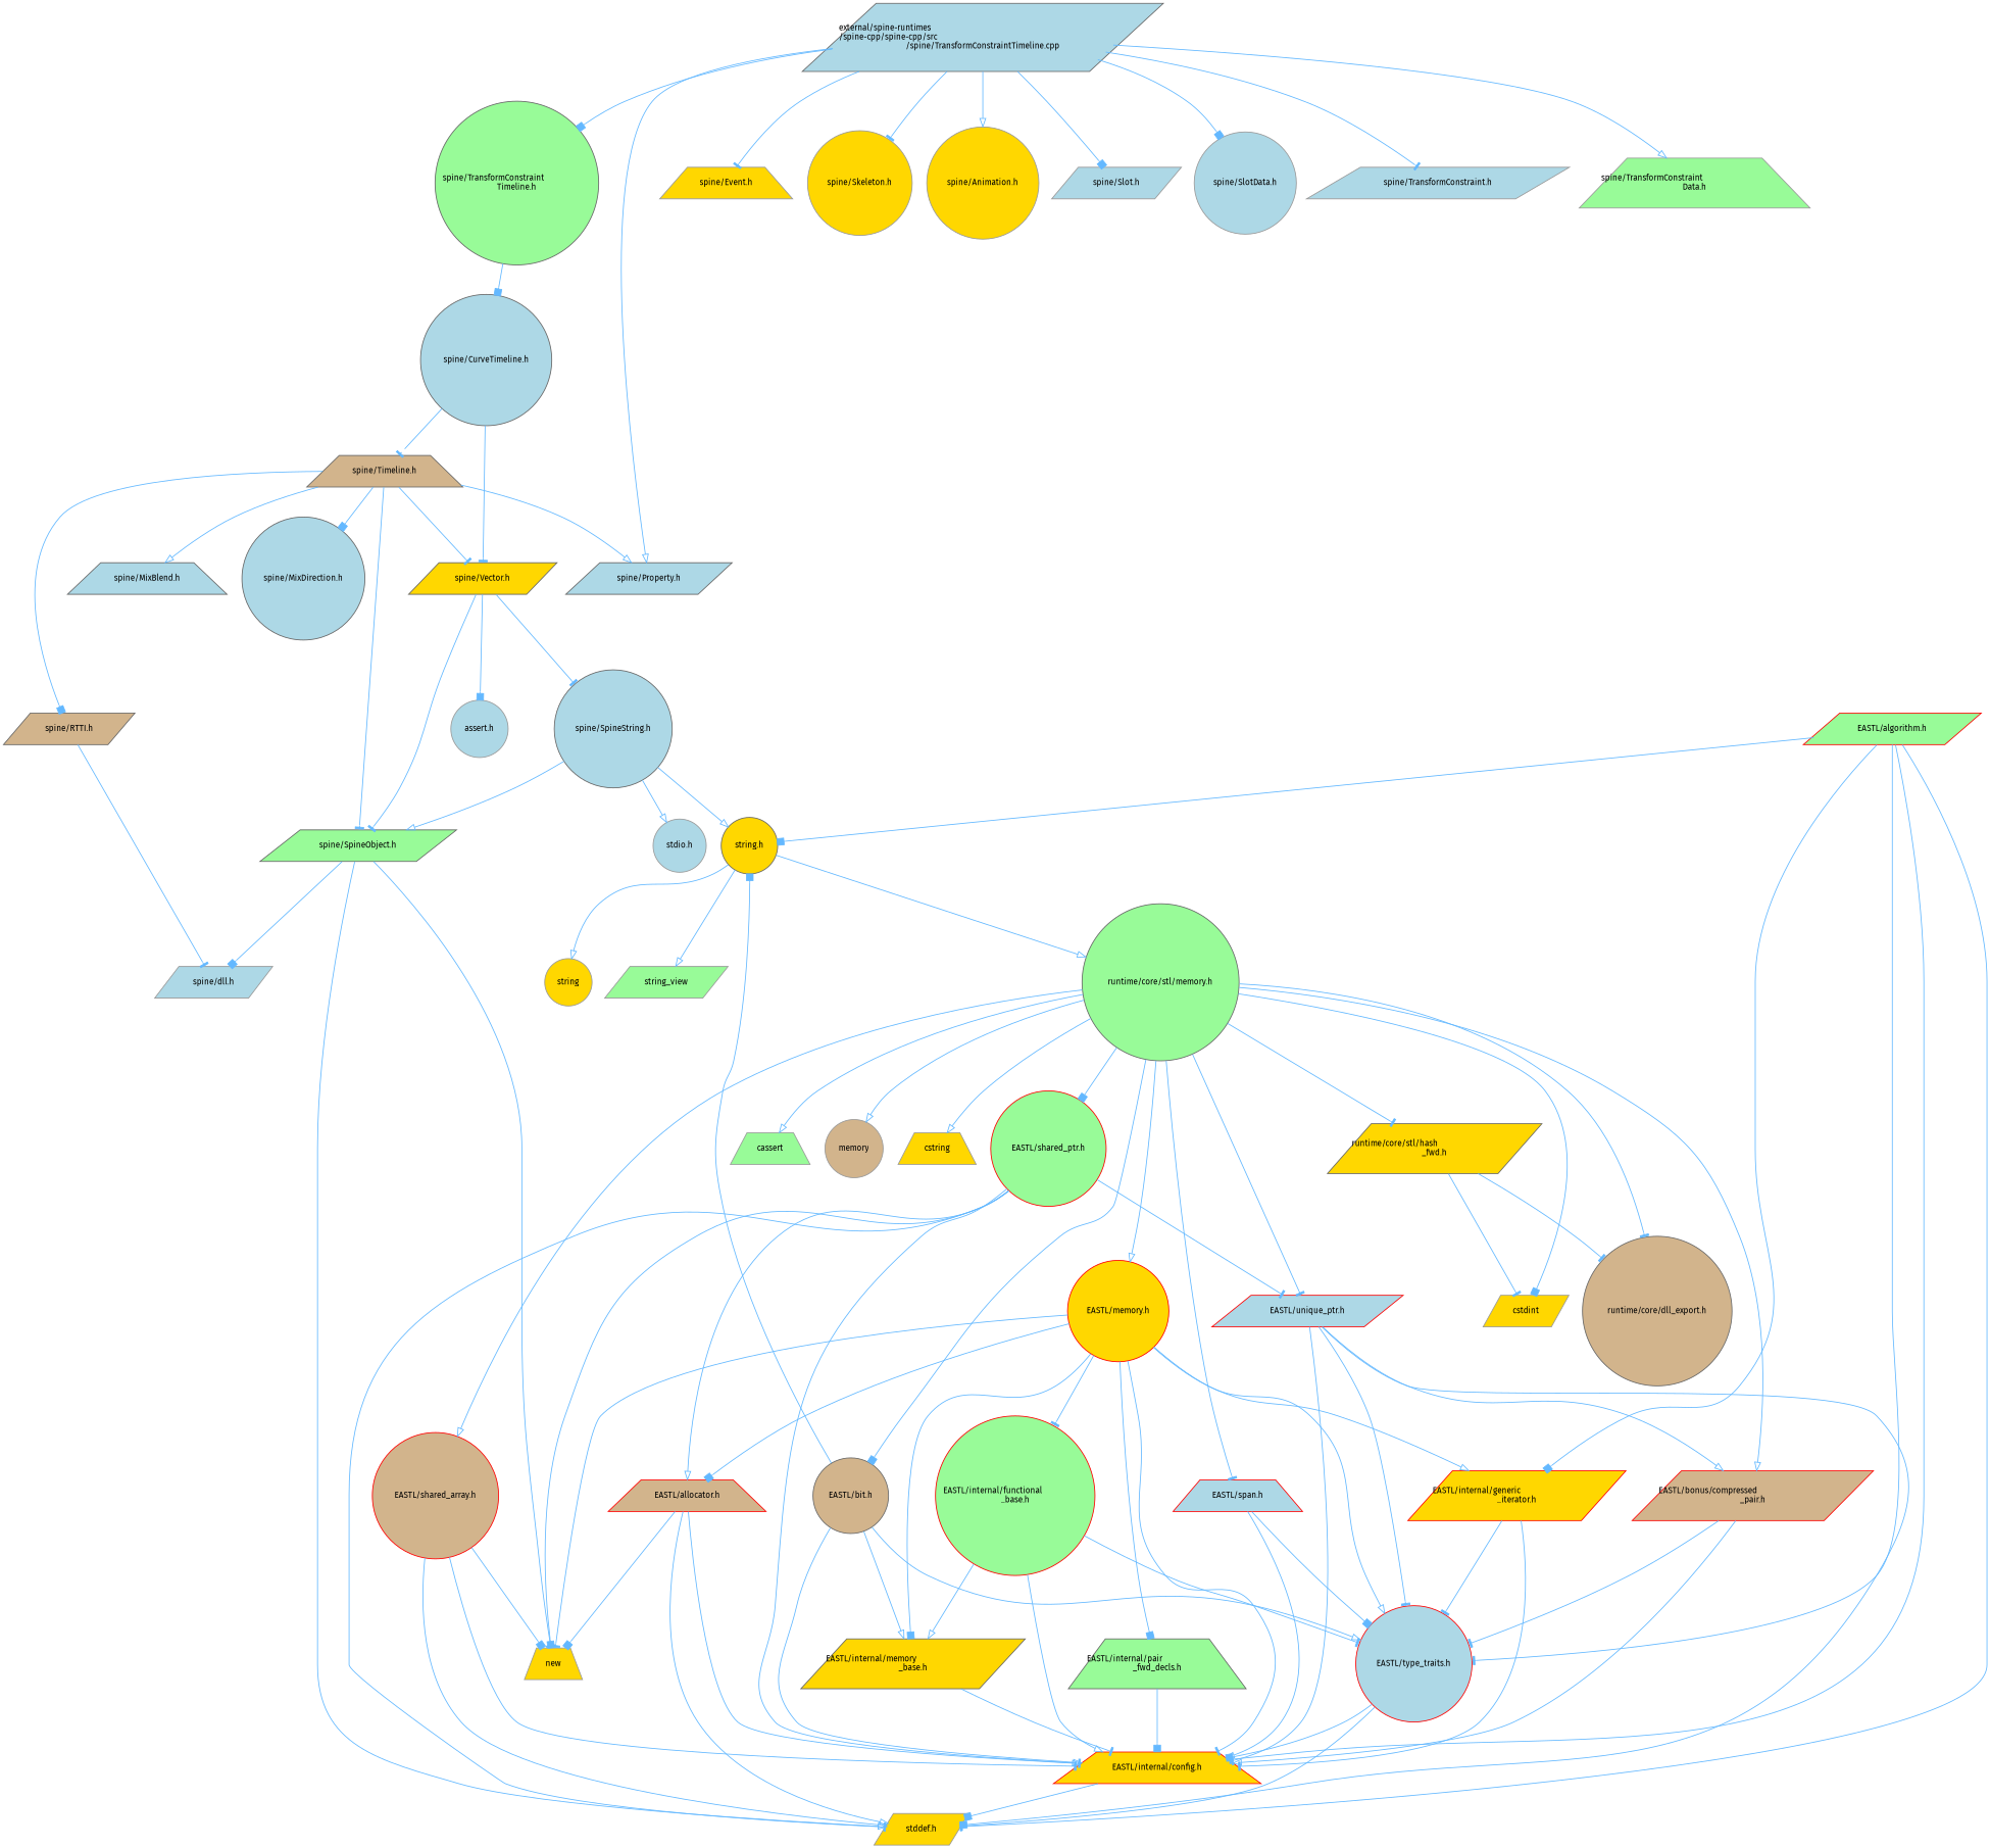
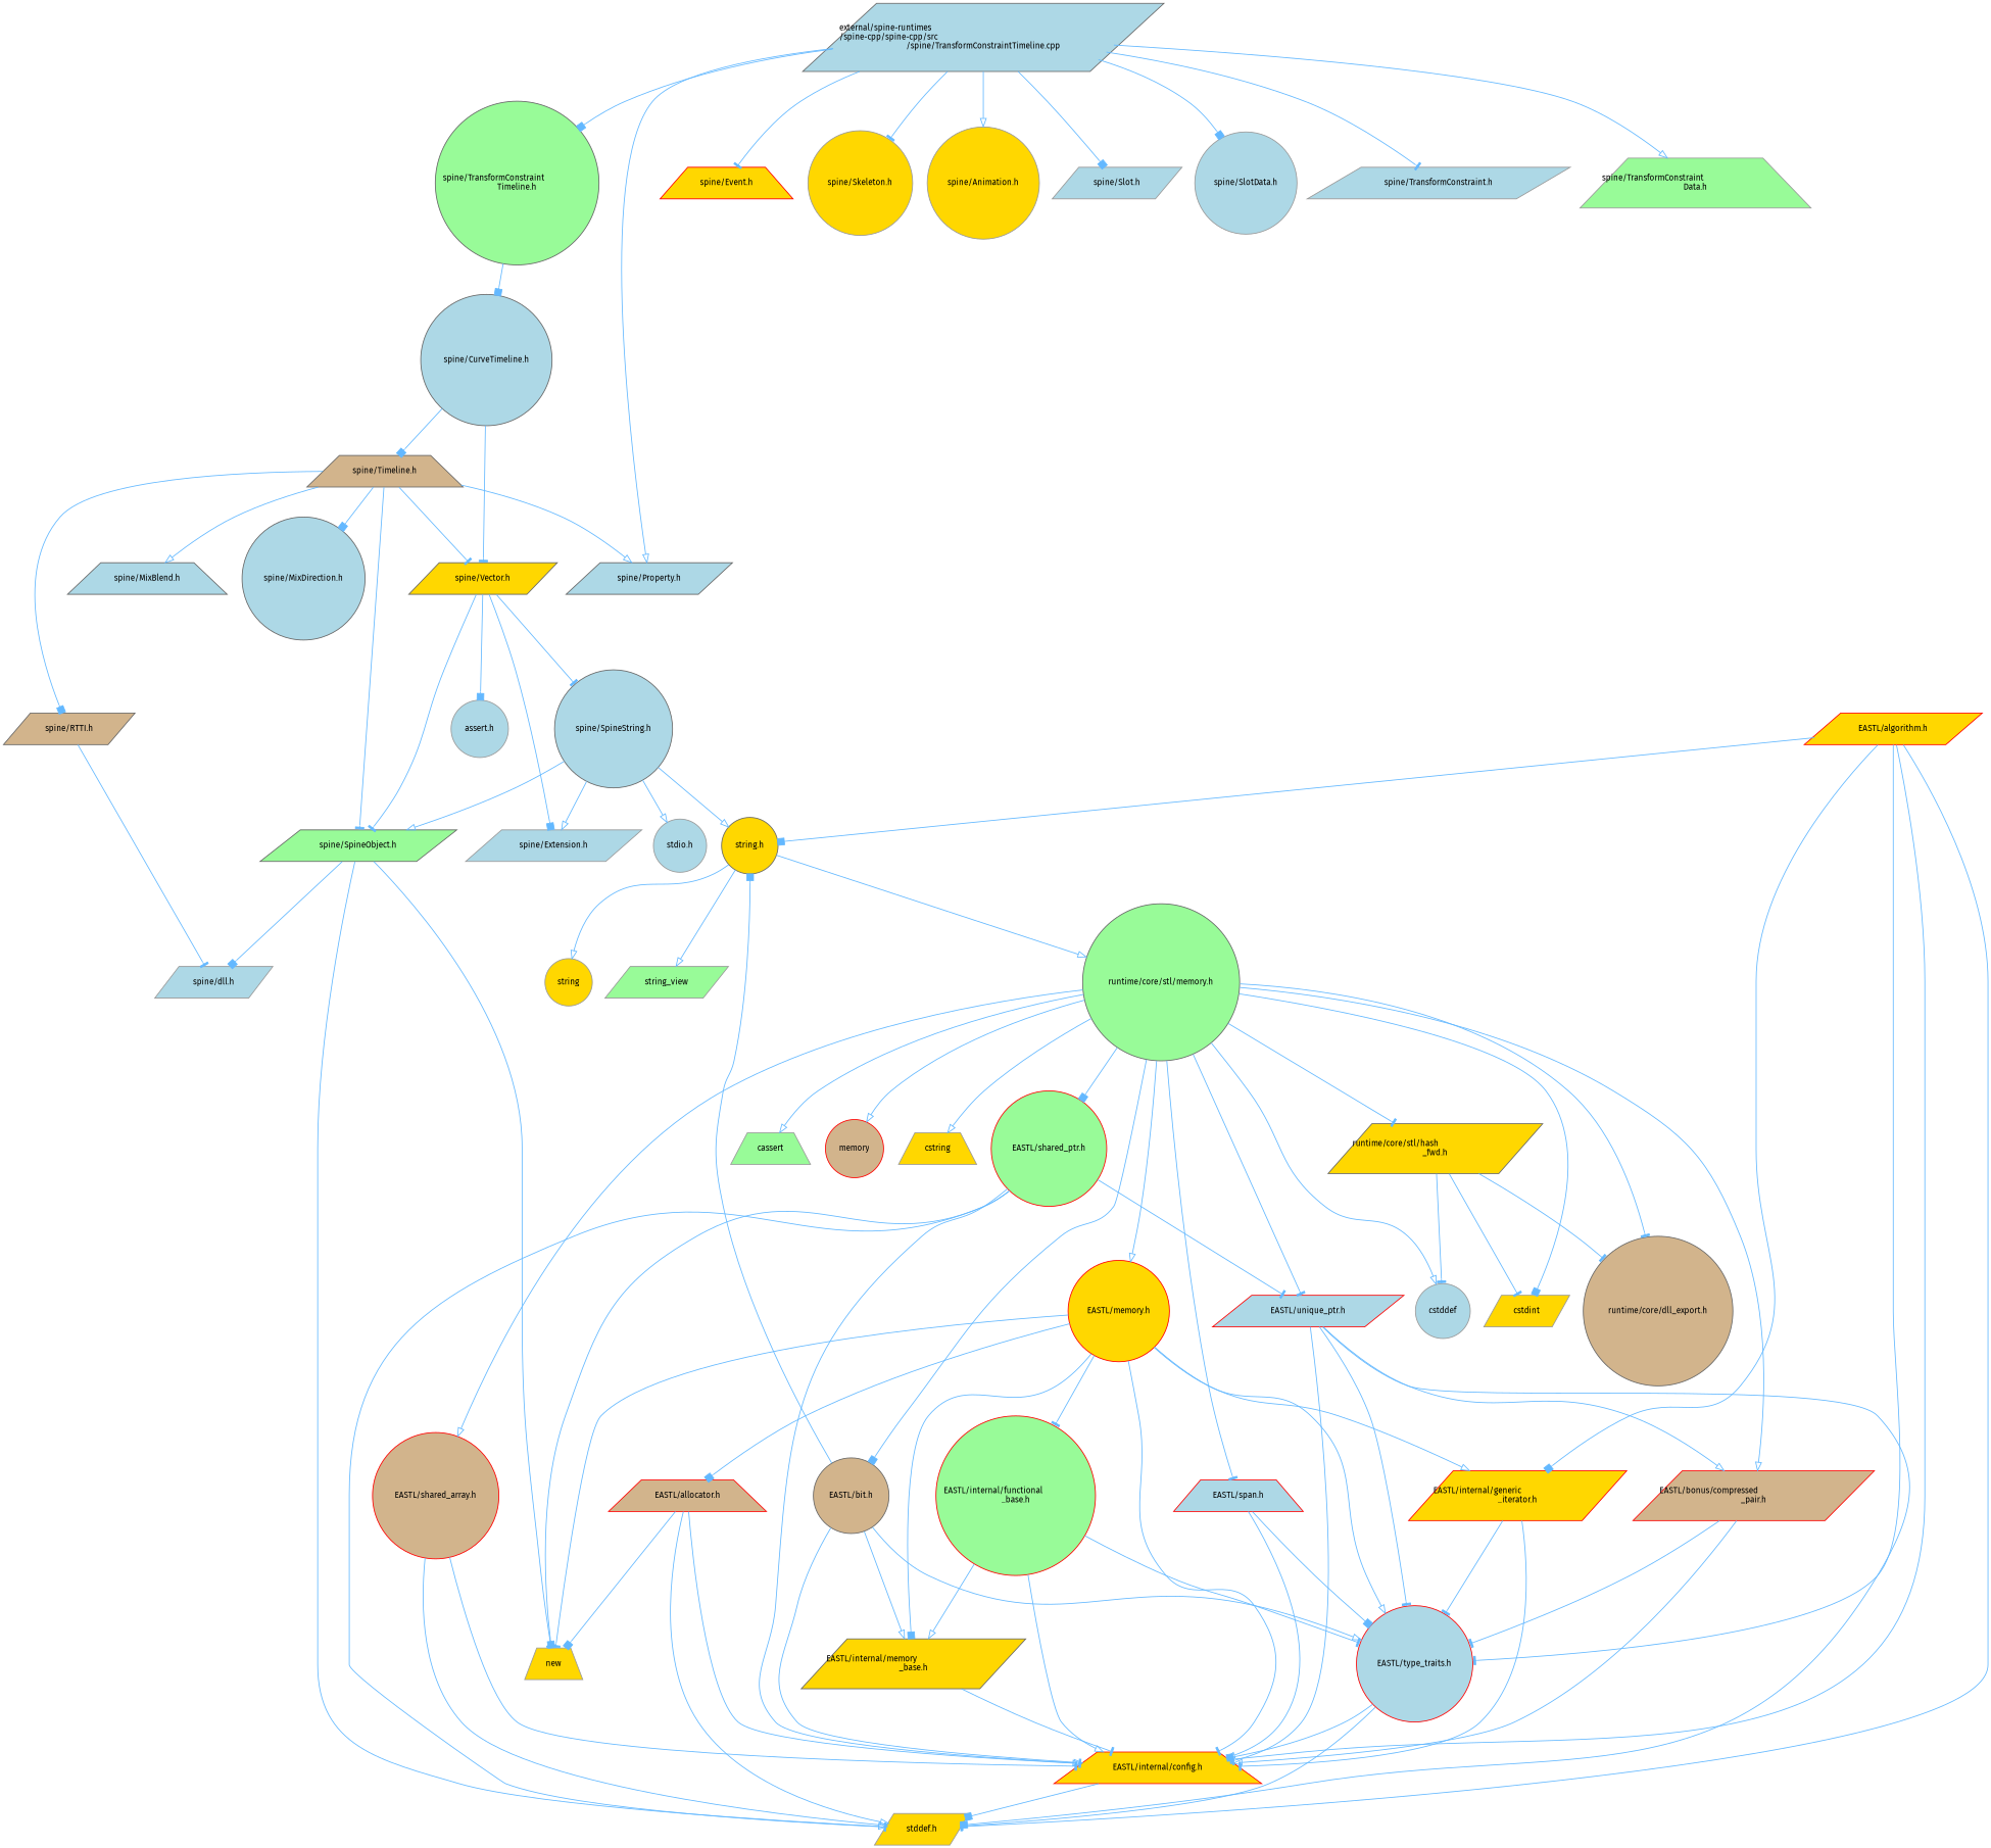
  digraph {
    fontname="Fira Sans"
    node [color=grey60 fillcolor=lightblue fontname="Fira Sans" fontsize=10 shape=circle style=filled]
    edge [arrowhead=tee color=steelblue1 fontname="Fira Sans" fontsize=10 labelfontname=Helvetica labelfontsize=10 style=solid]
    n1 [color=gray40 fontcolor=black height=0.2 label="external/spine-runtimes\l/spine-cpp/spine-cpp/src\l/spine/TransformConstraintTimeline.cpp" shape=parallelogram width=0.4]
    n2 [color=grey40 fillcolor=palegreen height=0.2 label="spine/TransformConstraint\lTimeline.h" width=0.4]
    n3 [color=grey40 height=0.2 label="spine/Property.h" shape=parallelogram width=0.4]
-   n4 [fillcolor=gold height=0.2 label="spine/Event.h" shape=trapezium width=0.4]
+   n4 [color=red fillcolor=gold height=0.2 label="spine/Event.h" shape=trapezium width=0.4]
    n5 [fillcolor=gold height=0.2 label="spine/Skeleton.h" width=0.4]
    n6 [fillcolor=gold height=0.2 label="spine/Animation.h" width=0.4]
    n7 [height=0.2 label="spine/Slot.h" shape=parallelogram width=0.4]
    n8 [height=0.2 label="spine/SlotData.h" width=0.4]
    n9 [height=0.2 label="spine/TransformConstraint.h" shape=parallelogram width=0.4]
    n10 [fillcolor=palegreen height=0.2 label="spine/TransformConstraint\lData.h" shape=trapezium width=0.4]
    n11 [color=grey40 height=0.2 label="spine/CurveTimeline.h" width=0.4]
    n12 [color=grey40 fillcolor=tan height=0.2 label="spine/Timeline.h" shape=trapezium width=0.4]
    n13 [color=grey40 fillcolor=gold height=0.2 label="spine/Vector.h" shape=parallelogram width=0.4]
    n14 [color=grey40 fillcolor=tan height=0.2 label="spine/RTTI.h" shape=parallelogram width=0.4]
    n15 [color=grey40 fillcolor=palegreen height=0.2 label="spine/SpineObject.h" shape=parallelogram width=0.4]
    n16 [color=grey40 height=0.2 label="spine/MixBlend.h" shape=trapezium width=0.4]
    n17 [color=grey40 height=0.2 label="spine/MixDirection.h" width=0.4]
+   n18 [height=0.2 label="spine/Extension.h" shape=parallelogram width=0.4]
    n19 [color=grey40 height=0.2 label="spine/SpineString.h" width=0.4]
    n20 [height=0.2 label="assert.h" width=0.4]
    n21 [height=0.2 label="spine/dll.h" shape=parallelogram width=0.4]
    n22 [fillcolor=gold height=0.2 label=new shape=trapezium width=0.4]
    n23 [fillcolor=gold height=0.2 label="stddef.h" shape=parallelogram width=0.4]
    n24 [color=grey40 fillcolor=gold height=0.2 label="string.h" width=0.4]
    n25 [height=0.2 label="stdio.h" width=0.4]
    n26 [fillcolor=gold height=0.2 label=string width=0.4]
    n27 [fillcolor=palegreen height=0.2 label=string_view shape=parallelogram width=0.4]
    n28 [color=grey40 fillcolor=palegreen height=0.2 label="runtime/core/stl/memory.h" width=0.4]
+   n29 [height=0.2 label=cstddef width=0.4]
    n30 [fillcolor=gold height=0.2 label=cstdint shape=parallelogram width=0.4]
    n31 [fillcolor=palegreen height=0.2 label=cassert shape=trapezium width=0.4]
-   n32 [fillcolor=tan height=0.2 label=memory width=0.4]
+   n32 [color=red fillcolor=tan height=0.2 label=memory width=0.4]
    n33 [fillcolor=gold height=0.2 label=cstring shape=trapezium width=0.4]
    n34 [color=grey40 fillcolor=tan height=0.2 label="EASTL/bit.h" width=0.4]
    n35 [color=red fillcolor=gold height=0.2 label="EASTL/memory.h" width=0.4]
    n36 [color=red fillcolor=tan height=0.2 label="EASTL/shared_array.h" width=0.4]
    n37 [color=red height=0.2 label="EASTL/unique_ptr.h" shape=parallelogram width=0.4]
    n38 [color=red fillcolor=tan height=0.2 label="EASTL/bonus/compressed\l_pair.h" shape=parallelogram width=0.4]
    n39 [color=red fillcolor=palegreen height=0.2 label="EASTL/shared_ptr.h" width=0.4]
    n40 [color=red height=0.2 label="EASTL/span.h" shape=trapezium width=0.4]
    n41 [color=grey40 fillcolor=tan height=0.2 label="runtime/core/dll_export.h" width=0.4]
    n42 [color=grey40 fillcolor=gold height=0.2 label="runtime/core/stl/hash\l_fwd.h" shape=parallelogram width=0.4]
    n43 [color=red fillcolor=gold height=0.2 label="EASTL/internal/config.h" shape=trapezium width=0.4]
    n44 [color=grey40 fillcolor=gold height=0.2 label="EASTL/internal/memory\l_base.h" shape=parallelogram width=0.4]
    n45 [color=red height=0.2 label="EASTL/type_traits.h" width=0.4]
    n46 [color=red fillcolor=gold height=0.2 label="EASTL/internal/generic\l_iterator.h" shape=parallelogram width=0.4]
-   n47 [color=grey40 fillcolor=palegreen height=0.2 label="EASTL/internal/pair\l_fwd_decls.h" shape=trapezium width=0.4]
    n48 [color=red fillcolor=palegreen height=0.2 label="EASTL/internal/functional\l_base.h" width=0.4]
    n49 [color=red fillcolor=tan height=0.2 label="EASTL/allocator.h" shape=trapezium width=0.4]
-   n50 [color=red fillcolor=palegreen height=0.2 label="EASTL/algorithm.h" shape=parallelogram width=0.4]
+   n50 [color=red fillcolor=gold height=0.2 label="EASTL/algorithm.h" shape=parallelogram width=0.4]
    n1 -> n2 [arrowhead=box]
    n1 -> n3 [arrowhead=onormal]
    n1 -> n4
    n1 -> n5
    n1 -> n6 [arrowhead=onormal]
    n1 -> n7 [arrowhead=box]
    n1 -> n8 [arrowhead=box]
    n1 -> n9
    n1 -> n10 [arrowhead=onormal]
    n2 -> n11 [arrowhead=box]
-   n11 -> n12
+   n11 -> n12 [arrowhead=box]
    n11 -> n13
    n12 -> n3 [arrowhead=onormal]
    n12 -> n13
    n12 -> n14 [arrowhead=box]
    n12 -> n15
    n12 -> n16 [arrowhead=onormal]
    n12 -> n17 [arrowhead=box]
    n13 -> n15
+   n13 -> n18 [arrowhead=box]
    n13 -> n19
    n13 -> n20 [arrowhead=box]
    n14 -> n21
    n15 -> n21 [arrowhead=box]
    n15 -> n22
    n15 -> n23 [arrowhead=onormal]
    n19 -> n15 [arrowhead=onormal]
+   n19 -> n18 [arrowhead=onormal]
    n19 -> n24 [arrowhead=onormal]
    n19 -> n25 [arrowhead=onormal]
    n24 -> n26 [arrowhead=onormal]
    n24 -> n27 [arrowhead=onormal]
    n24 -> n28 [arrowhead=onormal]
+   n28 -> n29 [arrowhead=onormal]
    n28 -> n30 [arrowhead=box]
    n28 -> n31 [arrowhead=onormal]
    n28 -> n32 [arrowhead=onormal]
    n28 -> n33 [arrowhead=onormal]
    n28 -> n34 [arrowhead=box]
    n28 -> n35 [arrowhead=onormal]
    n28 -> n36 [arrowhead=onormal]
    n28 -> n37
    n28 -> n38 [arrowhead=onormal]
    n28 -> n39 [arrowhead=box]
    n28 -> n40
    n28 -> n41
    n28 -> n42
    n34 -> n24 [arrowhead=box]
    n34 -> n43 [arrowhead=onormal]
    n34 -> n44 [arrowhead=onormal]
    n34 -> n45 [arrowhead=onormal]
    n35 -> n22
    n35 -> n43
    n35 -> n44 [arrowhead=box]
    n35 -> n45 [arrowhead=onormal]
    n35 -> n46 [arrowhead=onormal]
-   n35 -> n47 [arrowhead=box]
    n35 -> n48
    n35 -> n49 [arrowhead=box]
-   n36 -> n22 [arrowhead=box]
    n36 -> n23 [arrowhead=onormal]
    n36 -> n43
    n37 -> n23 [arrowhead=box]
    n37 -> n38 [arrowhead=onormal]
    n37 -> n43
    n37 -> n45
    n38 -> n43 [arrowhead=onormal]
    n38 -> n45
    n39 -> n22 [arrowhead=box]
    n39 -> n23
    n39 -> n37
    n39 -> n43
-   n39 -> n49 [arrowhead=onormal]
    n40 -> n43 [arrowhead=onormal]
    n40 -> n45 [arrowhead=box]
+   n42 -> n29
    n42 -> n30
    n42 -> n41
    n43 -> n23 [arrowhead=box]
    n44 -> n43
    n45 -> n23
    n45 -> n43 [arrowhead=box]
    n46 -> n43
    n46 -> n45
-   n47 -> n43 [arrowhead=box]
    n48 -> n43 [arrowhead=onormal]
    n48 -> n44 [arrowhead=onormal]
    n48 -> n45
    n49 -> n22 [arrowhead=box]
    n49 -> n23 [arrowhead=onormal]
    n49 -> n43 [arrowhead=onormal]
    n50 -> n23
    n50 -> n24 [arrowhead=box]
    n50 -> n43
    n50 -> n45
    n50 -> n46 [arrowhead=box]
  }
